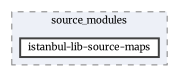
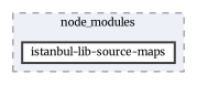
  digraph {
    compound=true
    fontname=Merriweather
    n1 [color=grey25 fillcolor=white fontname=Merriweather fontsize=10 height=0.2 label="istanbul-lib-source-maps" shape=box style="filled,bold" width=0.4]
    subgraph cluster_1 {
      bgcolor="#edf0f7"
      fontsize=10
-     label=source_modules
+     label=node_modules
      pencolor=grey50
      style="filled,dashed"
      n1
    }
  }
